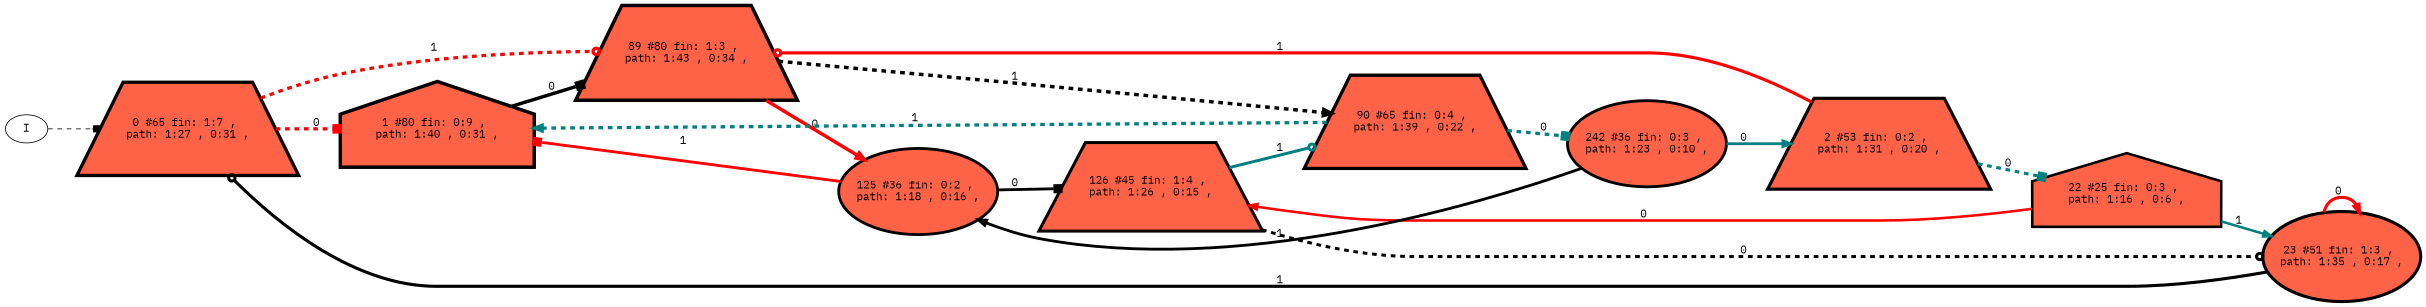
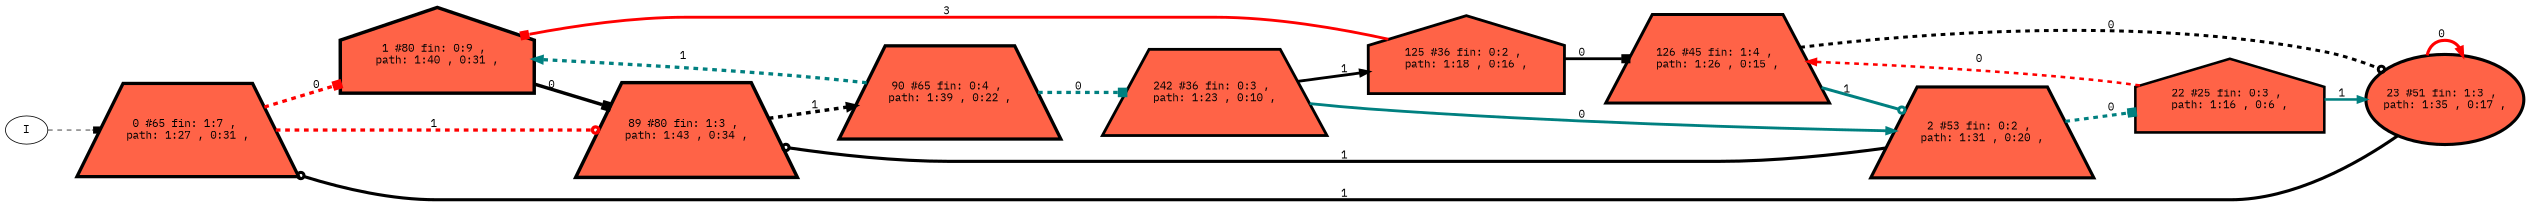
  digraph {
    fontname="IBM Plex Mono"
    rankdir=LR
    node [fillcolor=tomato fontname="IBM Plex Mono" penwidth=4.18965 shape=trapezium style=filled]
    edge [arrowhead=normal color=black fontname="IBM Plex Mono" penwidth=4.18965 style=bold]
    n1 [height=1.64667 label="0 #65 fin: 1:7 , \n path: 1:27 , 0:31 , " width=1.64667]
    n2 [height=1.68537 label="1 #80 fin: 0:9 , \n path: 1:40 , 0:31 , " penwidth=4.39445 shape=house width=1.68537]
    n3 [height=1.68537 label="89 #80 fin: 1:3 , \n path: 1:43 , 0:34 , " penwidth=4.39445 width=1.68537]
-   n4 [height=1.52843 label="125 #36 fin: 0:2 , \n path: 1:18 , 0:16 , " penwidth=3.61092 shape=ellipse width=1.52843]
+   n4 [height=1.52843 label="125 #36 fin: 0:2 , \n path: 1:18 , 0:16 , " penwidth=3.61092 shape=house width=1.52843]
    n5 [height=1.64667 label="90 #65 fin: 0:4 , \n path: 1:39 , 0:22 , " width=1.64667]
    I [shape=ellipse fillcolor="" penwidth="" style=""]
    n7 [height=1.60723 label="2 #53 fin: 0:2 , \n path: 1:31 , 0:20 , " penwidth=3.98898 width=1.60723]
    n8 [height=1.44882 label="22 #25 fin: 0:3 , \n path: 1:16 , 0:6 , " penwidth=3.2581 shape=house width=1.44882]
    n9 [height=1.57457 label="126 #45 fin: 1:4 , \n path: 1:26 , 0:15 , " penwidth=3.82864 width=1.57457]
-   n10 [height=1.52843 label="242 #36 fin: 0:3 , \n path: 1:23 , 0:10 , " penwidth=3.61092 shape=ellipse width=1.52843]
+   n10 [height=1.52843 label="242 #36 fin: 0:3 , \n path: 1:23 , 0:10 , " penwidth=3.61092 width=1.52843]
    n11 [height=1.59964 label="23 #51 fin: 1:3 , \n path: 1:35 , 0:17 , " penwidth=3.95124 shape=ellipse width=1.59964]
    n1 -> n2 [arrowhead=box color=red label="0 " style=dashed]
    n1 -> n3 [arrowhead=odot color=red label="1 " style=dashed]
    n2 -> n3 [arrowhead=box label="0 " penwidth=4.39445]
-   n3 -> n4 [color=red label="0 " penwidth=4.39445]
    n3 -> n5 [label="1 " penwidth=4.39445 style=dashed]
-   n4 -> n2 [arrowhead=box color=red label="1 " penwidth=3.61092]
+   n4 -> n2 [arrowhead=box color=red label="3 " penwidth=3.61092]
    n4 -> n9 [arrowhead=box label="0 " penwidth=3.61092]
    n5 -> n2 [color=teal label="1 " style=dashed]
    n5 -> n10 [arrowhead=box color=teal label="0 " style=dashed]
    I -> n1 [arrowhead=box style=dashed penwidth=""]
-   n7 -> n3 [arrowhead=odot color=red label="1 " penwidth=3.98898]
+   n7 -> n3 [arrowhead=odot label="1 " penwidth=3.98898]
    n7 -> n8 [arrowhead=box color=teal label="0 " penwidth=3.98898 style=dashed]
-   n8 -> n9 [color=red label="0 " penwidth=3.2581]
+   n8 -> n9 [color=red label="0 " penwidth=3.2581 style=dashed]
    n8 -> n11 [color=teal label="1 " penwidth=3.2581]
-   n9 -> n5 [arrowhead=odot color=teal label="1 " penwidth=3.82864]
+   n9 -> n7 [arrowhead=odot color=teal label="1 " penwidth=3.82864]
    n9 -> n11 [arrowhead=odot label="0 " penwidth=3.82864 style=dashed]
    n10 -> n4 [label="1 " penwidth=3.61092]
    n10 -> n7 [color=teal label="0 " penwidth=3.61092]
    n11 -> n1 [arrowhead=odot label="1 " penwidth=3.95124]
    n11 -> n11 [color=red label="0 " penwidth=3.95124]
  }
